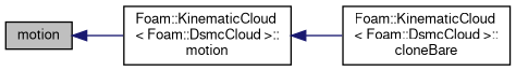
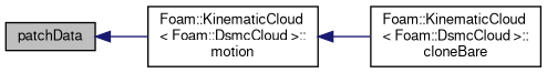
  digraph {
    rankdir=LR
    node [color=black fontname=FreeSans fontsize=10 shape=record]
    edge [color=midnightblue dir=back fontname=FreeSans fontsize=10 labelfontname=FreeSans labelfontsize=10 style=solid]
-   n1 [fillcolor=grey75 fontcolor=black height=0.2 label=motion style=filled width=0.4]
+   n1 [fillcolor=grey75 fontcolor=black height=0.2 label=patchData style=filled width=0.4]
    n2 [height=0.2 label="Foam::KinematicCloud\l\< Foam::DsmcCloud \>::\lmotion" width=0.4]
    n3 [height=0.2 label="Foam::KinematicCloud\l\< Foam::DsmcCloud \>::\lcloneBare" width=0.4]
    n1 -> n2
    n2 -> n3
  }
